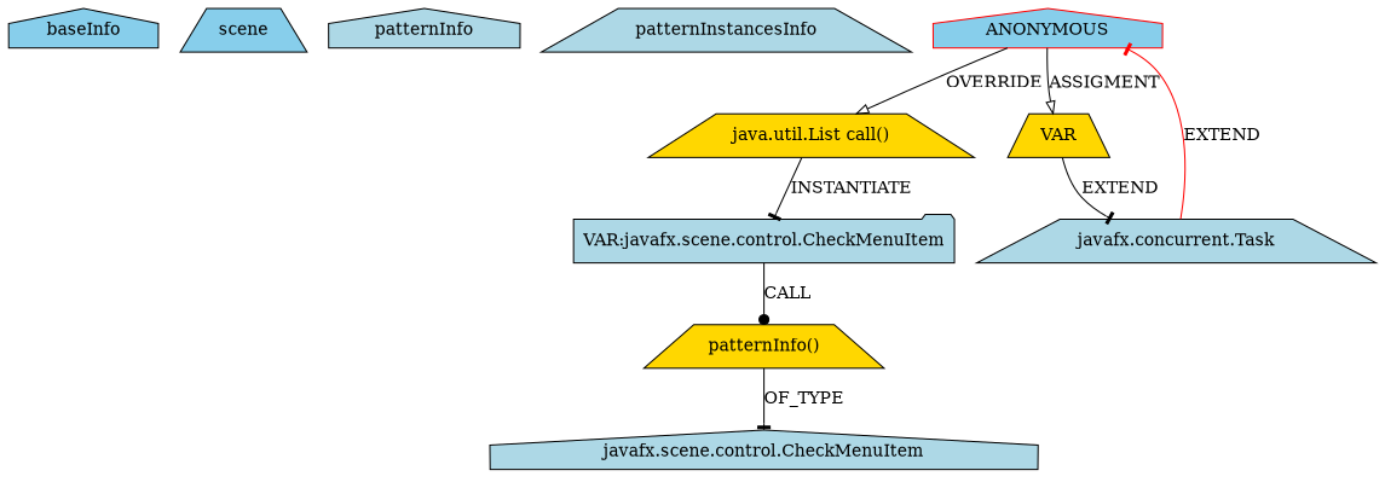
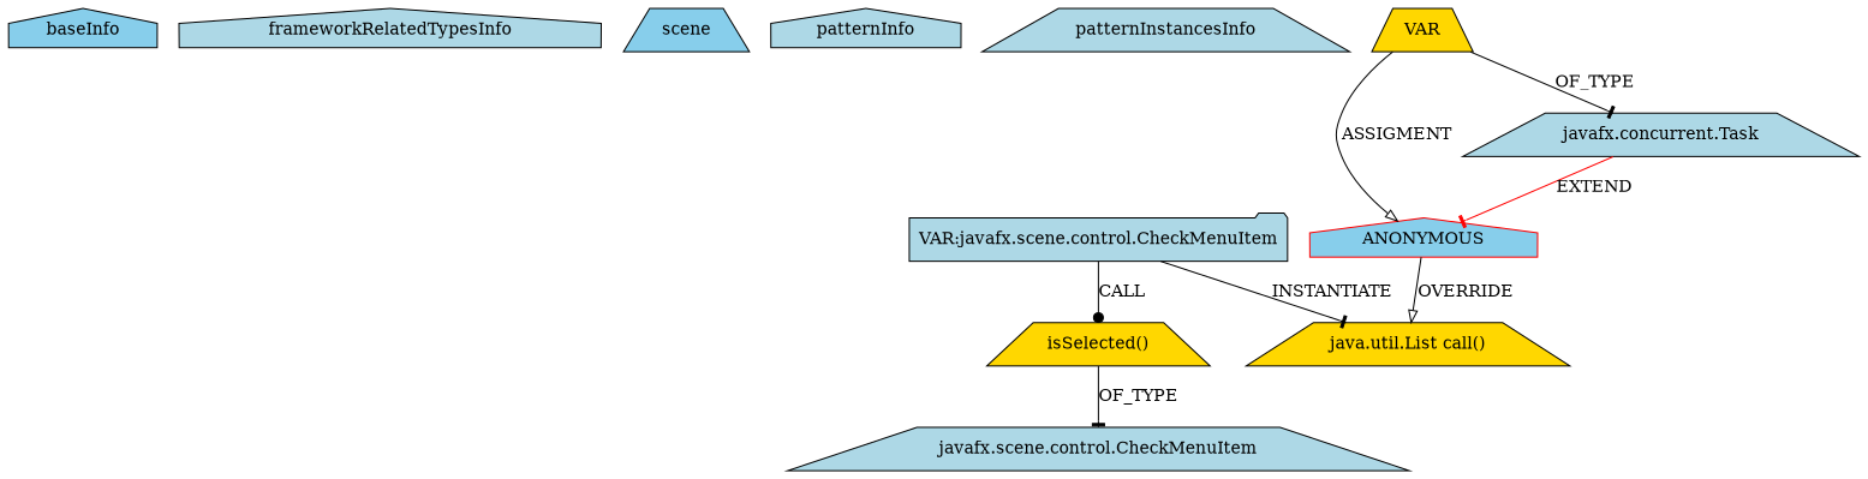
  digraph {
    node [fillcolor=lightblue shape=trapezium style=filled isFrameworkType=false]
    edge [arrowhead=tee]
    baseInfo [category=pattern fillcolor=skyblue graphId=4380 isAnonymous=true possibleRelation=false shape=house isFrameworkType=""]
+   frameworkRelatedTypesInfo [0="javafx.concurrent.Task" shape=house isFrameworkType=""]
    n3 [fillcolor=skyblue label=scene isFrameworkType=""]
    patternInfo [frequency=2.0 patternRootClient=0 shape=house isFrameworkType=""]
    patternInstancesInfo [0="NukeName-MazeFramework~/NukeName-MazeFramework/MazeFramework-master/MazeFramework/src/mazeframework/MazeFramework.java~void execute()~1031" 1="NukeName-MazeFramework~/NukeName-MazeFramework/MazeFramework-master/MazeFramework/src/mazeframework/MazeFramework.java~void benchmark()~1034" isFrameworkType=""]
    n6 [fillcolor=gold label="java.util.List call()" vertexType=OVERRIDING_METHOD_DECLARATION]
    n7 [label="VAR:javafx.scene.control.CheckMenuItem" shape=folder vertexType=VARIABLE_EXPRESION]
-   n8 [fillcolor=gold label="patternInfo()" vertexType=INSIDE_CALL]
+   n8 [fillcolor=gold label="isSelected()" vertexType=INSIDE_CALL]
    n9 [color=red fillcolor=skyblue label=ANONYMOUS shape=house vertexType=ROOT_ANONYMOUS_DECLARATION]
    n10 [fillcolor=gold label=VAR vertexType=OUTSIDE_VARIABLE_EXPRESION]
    n11 [label="javafx.concurrent.Task" vertexType=FRAMEWORK_CLASS_TYPE]
-   n12 [label="javafx.scene.control.CheckMenuItem" shape=house vertexType=FRAMEWORK_CLASS_TYPE]
-   n6 -> n7 [label=INSTANTIATE]
+   n12 [label="javafx.scene.control.CheckMenuItem" vertexType=FRAMEWORK_CLASS_TYPE]
+   n7 -> n6 [label=INSTANTIATE]
    n7 -> n8 [arrowhead=dot label=CALL]
    n8 -> n12 [label=OF_TYPE]
    n9 -> n6 [arrowhead=onormal label=OVERRIDE]
-   n9 -> n10 [arrowhead=onormal label=ASSIGMENT]
-   n10 -> n11 [label=EXTEND]
+   n10 -> n9 [arrowhead=onormal label=ASSIGMENT]
+   n10 -> n11 [label=OF_TYPE]
    n11 -> n9 [color=red label=EXTEND]
  }
